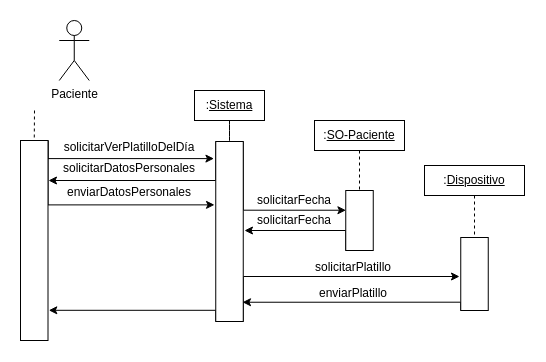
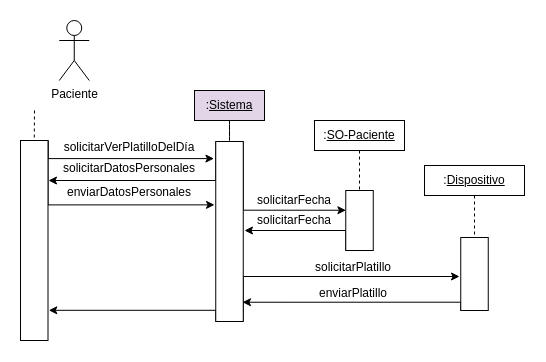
  <mxCell id="0" />
  <mxCell id="1" parent="0" />
  <mxCell id="2" style="edgeStyle=orthogonalEdgeStyle;rounded=0;orthogonalLoop=1;jettySize=auto;html=1;exitX=1;exitY=0;exitDx=0;exitDy=0;entryX=-0.066;entryY=0.095;entryDx=0;entryDy=0;entryPerimeter=0;endArrow=classic;endFill=1;" edge="1" parent="1" source="4" target="13"><mxGeometry relative="1" as="geometry"><Array as="points"><mxPoint x="47" y="158" /></Array></mxGeometry></mxCell>
  <mxCell id="3" style="edgeStyle=orthogonalEdgeStyle;rounded=0;orthogonalLoop=1;jettySize=auto;html=1;exitX=1;exitY=0;exitDx=0;exitDy=0;endArrow=classic;endFill=1;entryX=-0.045;entryY=0.352;entryDx=0;entryDy=0;entryPerimeter=0;" edge="1" parent="1" source="4" target="13"><mxGeometry relative="1" as="geometry"><mxPoint x="215" y="250" as="targetPoint" /><Array as="points"><mxPoint x="47" y="204" /><mxPoint x="214" y="204" /></Array></mxGeometry></mxCell>
  <mxCell id="4" value="" style="rounded=0;whiteSpace=wrap;html=1;" vertex="1" parent="1"><mxGeometry x="20" y="140" width="27.5" height="200" as="geometry" /></mxCell>
  <mxCell id="5" style="edgeStyle=orthogonalEdgeStyle;rounded=0;orthogonalLoop=1;jettySize=auto;html=1;entryX=0.5;entryY=0;entryDx=0;entryDy=0;dashed=1;endArrow=none;endFill=0;" edge="1" parent="1" target="4"><mxGeometry relative="1" as="geometry"><mxPoint x="34" y="110" as="sourcePoint" /></mxGeometry></mxCell>
  <mxCell id="6" value="Paciente" style="shape=umlActor;verticalLabelPosition=bottom;verticalAlign=top;html=1;outlineConnect=0;" vertex="1" parent="1"><mxGeometry x="58.75" y="20" width="30" height="60" as="geometry" /></mxCell>
  <mxCell id="7" style="edgeStyle=orthogonalEdgeStyle;rounded=0;orthogonalLoop=1;jettySize=auto;html=1;entryX=0.5;entryY=0;entryDx=0;entryDy=0;dashed=1;endArrow=none;endFill=0;" edge="1" parent="1" source="8" target="13"><mxGeometry relative="1" as="geometry" /></mxCell>
- <mxCell id="8" value=":&lt;u&gt;Sistema&lt;/u&gt;" style="rounded=0;whiteSpace=wrap;html=1;" vertex="1" parent="1"><mxGeometry x="194" y="90" width="70" height="30" as="geometry" /></mxCell>
+ <mxCell id="8" value=":&lt;u&gt;Sistema&lt;/u&gt;" style="rounded=0;whiteSpace=wrap;html=1;fillColor=#e1d5e7;" vertex="1" parent="1"><mxGeometry x="194" y="90" width="70" height="30" as="geometry" /></mxCell>
  <mxCell id="9" style="edgeStyle=orthogonalEdgeStyle;rounded=0;orthogonalLoop=1;jettySize=auto;html=1;exitX=0;exitY=0;exitDx=0;exitDy=0;endArrow=classic;endFill=1;" edge="1" parent="1" source="13"><mxGeometry relative="1" as="geometry"><mxPoint x="48" y="180" as="targetPoint" /><Array as="points"><mxPoint x="215" y="180" /><mxPoint x="48" y="180" /></Array></mxGeometry></mxCell>
  <mxCell id="10" style="edgeStyle=orthogonalEdgeStyle;rounded=0;orthogonalLoop=1;jettySize=auto;html=1;exitX=1;exitY=0;exitDx=0;exitDy=0;entryX=0.006;entryY=0.329;entryDx=0;entryDy=0;entryPerimeter=0;endArrow=classic;endFill=1;" edge="1" parent="1" source="13" target="20"><mxGeometry relative="1" as="geometry"><Array as="points"><mxPoint x="243" y="210" /></Array></mxGeometry></mxCell>
  <mxCell id="11" style="edgeStyle=orthogonalEdgeStyle;rounded=0;orthogonalLoop=1;jettySize=auto;html=1;exitX=1;exitY=1;exitDx=0;exitDy=0;endArrow=classic;endFill=1;" edge="1" parent="1" source="13"><mxGeometry relative="1" as="geometry"><mxPoint x="459" y="276" as="targetPoint" /><Array as="points"><mxPoint x="243" y="276" /><mxPoint x="459" y="276" /></Array></mxGeometry></mxCell>
  <mxCell id="12" style="edgeStyle=orthogonalEdgeStyle;rounded=0;orthogonalLoop=1;jettySize=auto;html=1;exitX=0;exitY=1;exitDx=0;exitDy=0;entryX=1.029;entryY=0.849;entryDx=0;entryDy=0;entryPerimeter=0;endArrow=classic;endFill=1;" edge="1" parent="1" source="13" target="4"><mxGeometry relative="1" as="geometry"><Array as="points"><mxPoint x="215" y="310" /></Array></mxGeometry></mxCell>
  <mxCell id="13" value="" style="rounded=0;whiteSpace=wrap;html=1;" vertex="1" parent="1"><mxGeometry x="215.25" y="141" width="27.5" height="180" as="geometry" /></mxCell>
  <mxCell id="14" value="solicitarVerPlatilloDelDía" style="text;html=1;strokeColor=none;fillColor=none;align=center;verticalAlign=middle;whiteSpace=wrap;rounded=0;" vertex="1" parent="1"><mxGeometry x="109" y="137" width="40" height="20" as="geometry" /></mxCell>
  <mxCell id="15" value="solicitarDatosPersonales" style="text;html=1;strokeColor=none;fillColor=none;align=center;verticalAlign=middle;whiteSpace=wrap;rounded=0;" vertex="1" parent="1"><mxGeometry x="109" y="158" width="40" height="20" as="geometry" /></mxCell>
  <mxCell id="16" value="enviarDatosPersonales" style="text;html=1;strokeColor=none;fillColor=none;align=center;verticalAlign=middle;whiteSpace=wrap;rounded=0;" vertex="1" parent="1"><mxGeometry x="109" y="182" width="40" height="20" as="geometry" /></mxCell>
  <mxCell id="17" style="edgeStyle=orthogonalEdgeStyle;rounded=0;orthogonalLoop=1;jettySize=auto;html=1;entryX=0.5;entryY=0;entryDx=0;entryDy=0;dashed=1;endArrow=none;endFill=0;" edge="1" parent="1" source="18" target="20"><mxGeometry relative="1" as="geometry" /></mxCell>
  <mxCell id="18" value=":&lt;u&gt;SO-Paciente&lt;/u&gt;" style="rounded=0;whiteSpace=wrap;html=1;" vertex="1" parent="1"><mxGeometry x="314" y="120" width="90" height="30" as="geometry" /></mxCell>
  <mxCell id="19" style="edgeStyle=orthogonalEdgeStyle;rounded=0;orthogonalLoop=1;jettySize=auto;html=1;exitX=0;exitY=1;exitDx=0;exitDy=0;endArrow=classic;endFill=1;" edge="1" parent="1" source="20"><mxGeometry relative="1" as="geometry"><mxPoint x="244" y="230" as="targetPoint" /><Array as="points"><mxPoint x="345" y="230" /></Array></mxGeometry></mxCell>
  <mxCell id="20" value="" style="rounded=0;whiteSpace=wrap;html=1;" vertex="1" parent="1"><mxGeometry x="345.25" y="190" width="27.5" height="60" as="geometry" /></mxCell>
  <mxCell id="21" value="solicitarFecha" style="text;html=1;strokeColor=none;fillColor=none;align=center;verticalAlign=middle;whiteSpace=wrap;rounded=0;" vertex="1" parent="1"><mxGeometry x="274" y="190" width="40" height="20" as="geometry" /></mxCell>
  <mxCell id="22" value="solicitarFecha" style="text;html=1;strokeColor=none;fillColor=none;align=center;verticalAlign=middle;whiteSpace=wrap;rounded=0;" vertex="1" parent="1"><mxGeometry x="274" y="210" width="40" height="20" as="geometry" /></mxCell>
  <mxCell id="23" style="edgeStyle=orthogonalEdgeStyle;rounded=0;orthogonalLoop=1;jettySize=auto;html=1;entryX=0.5;entryY=0;entryDx=0;entryDy=0;dashed=1;endArrow=none;endFill=0;" edge="1" parent="1" source="24" target="26"><mxGeometry relative="1" as="geometry" /></mxCell>
  <mxCell id="24" value=":&lt;u&gt;Dispositivo&lt;/u&gt;" style="rounded=0;whiteSpace=wrap;html=1;" vertex="1" parent="1"><mxGeometry x="424" y="165" width="100" height="30" as="geometry" /></mxCell>
  <mxCell id="25" style="edgeStyle=orthogonalEdgeStyle;rounded=0;orthogonalLoop=1;jettySize=auto;html=1;exitX=0;exitY=1;exitDx=0;exitDy=0;entryX=0.973;entryY=0.893;entryDx=0;entryDy=0;entryPerimeter=0;endArrow=classic;endFill=1;" edge="1" parent="1" source="26" target="13"><mxGeometry relative="1" as="geometry"><Array as="points"><mxPoint x="460" y="302" /></Array></mxGeometry></mxCell>
  <mxCell id="26" value="" style="rounded=0;whiteSpace=wrap;html=1;" vertex="1" parent="1"><mxGeometry x="460.25" y="237" width="27.5" height="73" as="geometry" /></mxCell>
  <mxCell id="27" value="solicitarPlatillo" style="text;html=1;strokeColor=none;fillColor=none;align=center;verticalAlign=middle;whiteSpace=wrap;rounded=0;" vertex="1" parent="1"><mxGeometry x="332.75" y="257" width="40" height="20" as="geometry" /></mxCell>
  <mxCell id="28" value="enviarPlatillo" style="text;html=1;strokeColor=none;fillColor=none;align=center;verticalAlign=middle;whiteSpace=wrap;rounded=0;" vertex="1" parent="1"><mxGeometry x="332.75" y="283" width="40" height="20" as="geometry" /></mxCell>
